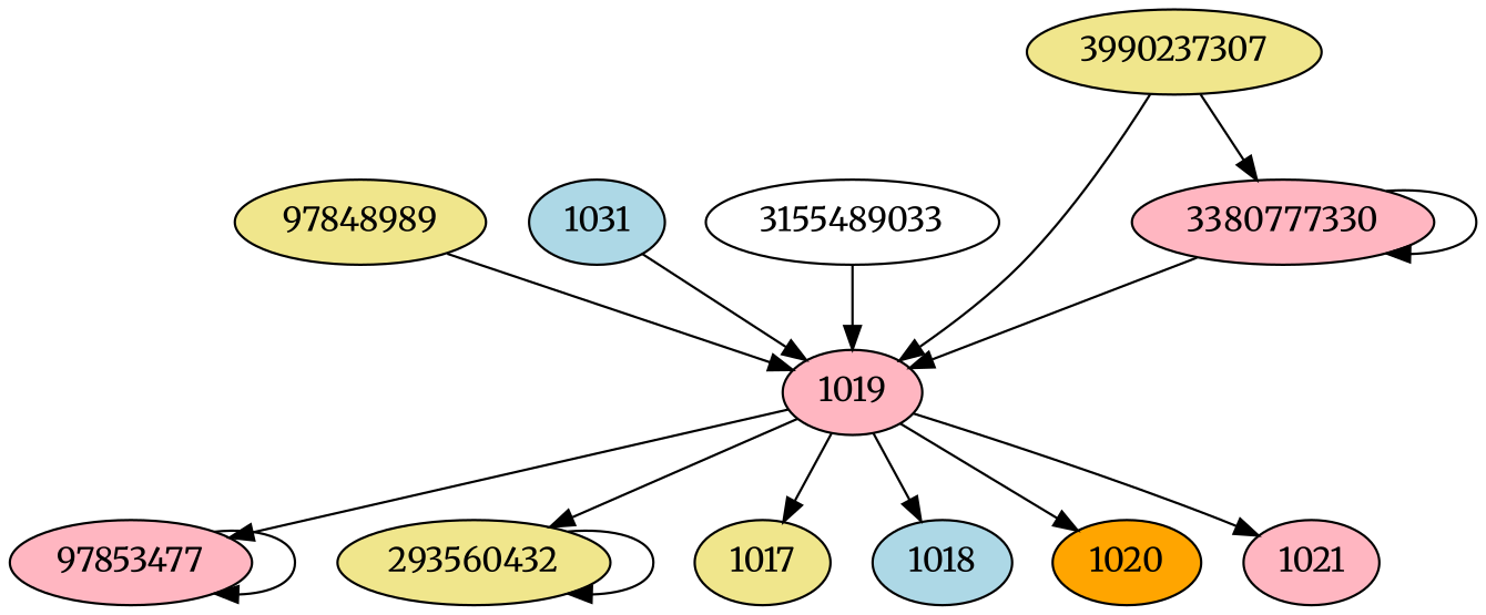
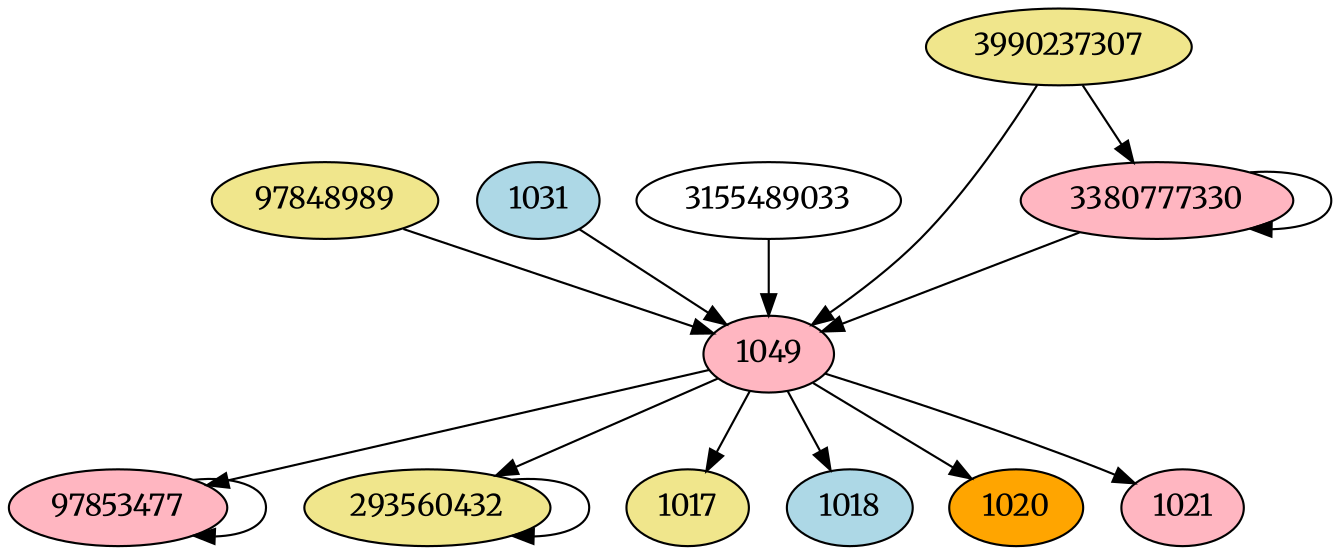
  digraph {
    fontname=Merriweather
    node [fillcolor=lightpink fontname=Merriweather style=filled]
    edge [fontname=Merriweather]
    97853477
    97848989 [fillcolor=khaki]
-   1019
+   1019 [label=1049]
    293560432 [fillcolor=khaki]
    1017 [fillcolor=khaki]
    1018 [fillcolor=lightblue]
    1020 [fillcolor=orange]
    1021
    1031 [fillcolor=lightblue]
    3155489033 [fillcolor=white]
    3380777330
    3990237307 [fillcolor=khaki]
    97853477 -> 97853477
    97848989 -> 1019
    1019 -> 97853477
    1019 -> 293560432
    1019 -> 1017
    1019 -> 1018
    1019 -> 1020
    1019 -> 1021
    293560432 -> 293560432
    1031 -> 1019
    3155489033 -> 1019
    3380777330 -> 1019
    3380777330 -> 3380777330
    3990237307 -> 1019
    3990237307 -> 3380777330
  }
